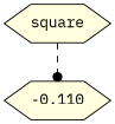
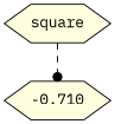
  digraph {
    ordering=out
    rankdir=TD
    fontname="IBM Plex Mono"
    node [color=black shape=hexagon style=filled fillcolor=lightyellow fontname="IBM Plex Mono"]
    n1 [label=square]
-   n2 [label=-0.110]
+   n2 [label=-0.710]
    n1 -> n2 [style=dashed arrowhead=dot fontname="IBM Plex Mono"]
  }
